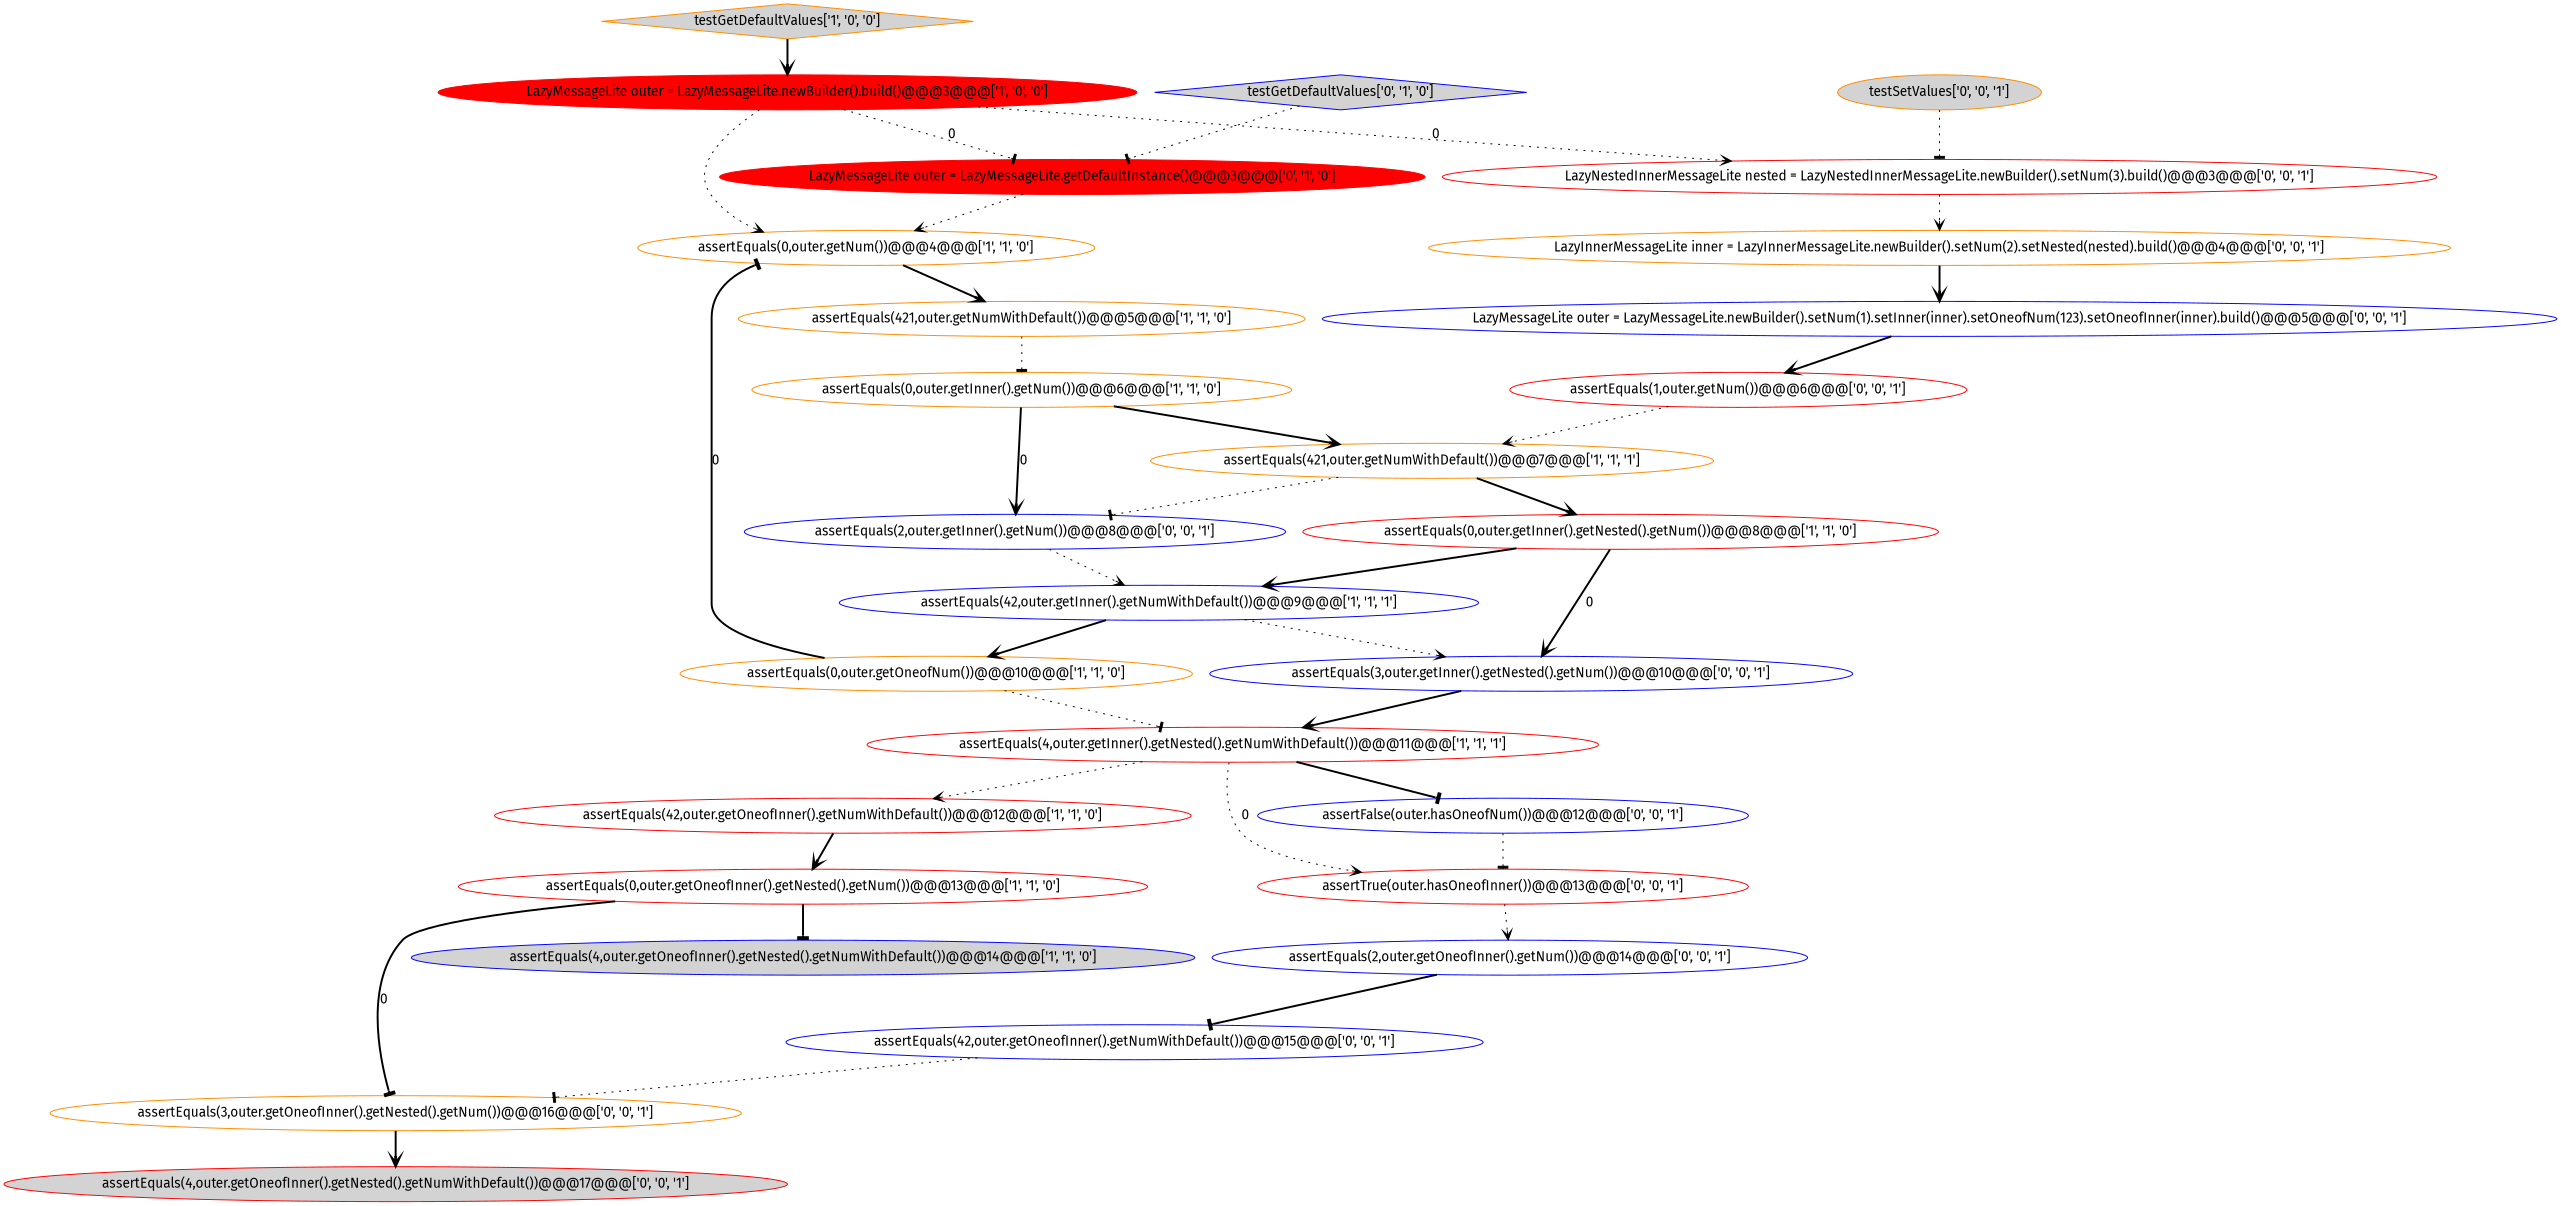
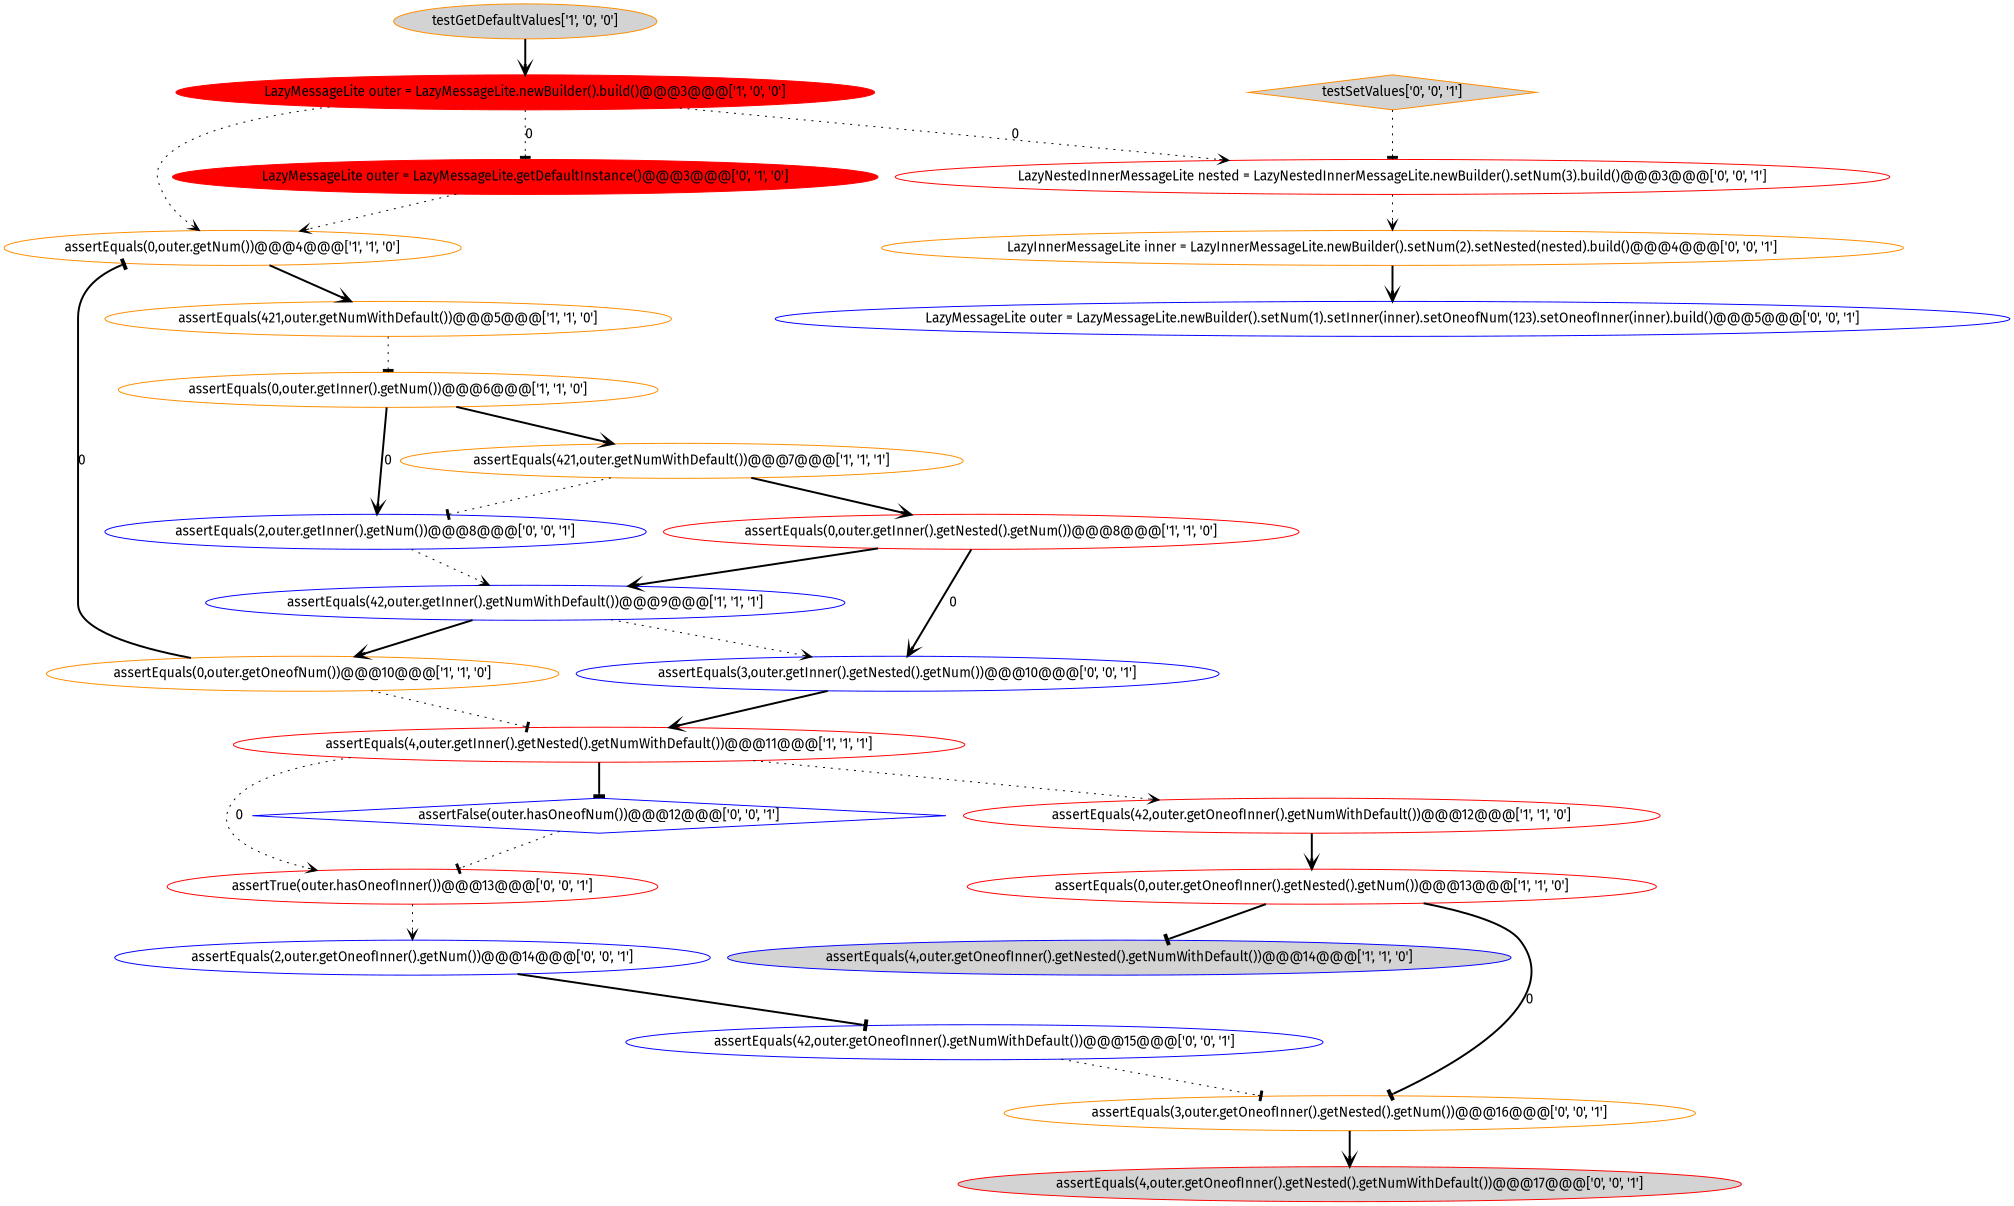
  digraph {
    fontname="Fira Sans"
    node [color=red fillcolor=white fontname="Fira Sans" shape=ellipse style=filled]
    edge [arrowhead=vee fontname="Fira Sans" style=bold]
-   n1 [color=darkorange fillcolor=lightgray label="testGetDefaultValues['1', '0', '0']" shape=diamond]
+   n1 [color=darkorange fillcolor=lightgray label="testGetDefaultValues['1', '0', '0']"]
    n2 [fillcolor=red label="LazyMessageLite outer = LazyMessageLite.newBuilder().build()@@@3@@@['1', '0', '0']"]
    n3 [fillcolor=red label="LazyMessageLite outer = LazyMessageLite.getDefaultInstance()@@@3@@@['0', '1', '0']"]
    n4 [color=darkorange label="assertEquals(0,outer.getNum())@@@4@@@['1', '1', '0']"]
    n5 [label="LazyNestedInnerMessageLite nested = LazyNestedInnerMessageLite.newBuilder().setNum(3).build()@@@3@@@['0', '0', '1']"]
    n6 [color=darkorange label="assertEquals(0,outer.getInner().getNum())@@@6@@@['1', '1', '0']"]
    n7 [color=darkorange label="assertEquals(421,outer.getNumWithDefault())@@@7@@@['1', '1', '1']"]
    n8 [color=blue label="assertEquals(2,outer.getInner().getNum())@@@8@@@['0', '0', '1']"]
    n9 [label="assertEquals(0,outer.getInner().getNested().getNum())@@@8@@@['1', '1', '0']"]
    n10 [color=blue label="assertEquals(42,outer.getInner().getNumWithDefault())@@@9@@@['1', '1', '1']"]
-   n11 [color=blue label="assertFalse(outer.hasOneofNum())@@@12@@@['0', '0', '1']"]
+   n11 [color=blue label="assertFalse(outer.hasOneofNum())@@@12@@@['0', '0', '1']" shape=diamond]
    n12 [label="assertTrue(outer.hasOneofInner())@@@13@@@['0', '0', '1']"]
    n13 [color=blue label="assertEquals(2,outer.getOneofInner().getNum())@@@14@@@['0', '0', '1']"]
    n14 [label="assertEquals(42,outer.getOneofInner().getNumWithDefault())@@@12@@@['1', '1', '0']"]
    n15 [label="assertEquals(0,outer.getOneofInner().getNested().getNum())@@@13@@@['1', '1', '0']"]
    n16 [color=darkorange label="assertEquals(3,outer.getOneofInner().getNested().getNum())@@@16@@@['0', '0', '1']"]
    n17 [color=blue fillcolor=lightgray label="assertEquals(4,outer.getOneofInner().getNested().getNumWithDefault())@@@14@@@['1', '1', '0']"]
    n18 [color=darkorange label="assertEquals(421,outer.getNumWithDefault())@@@5@@@['1', '1', '0']"]
-   n19 [color=blue fillcolor=lightgray label="testGetDefaultValues['0', '1', '0']" shape=diamond]
    n20 [color=blue label="assertEquals(3,outer.getInner().getNested().getNum())@@@10@@@['0', '0', '1']"]
    n21 [label="assertEquals(4,outer.getInner().getNested().getNumWithDefault())@@@11@@@['1', '1', '1']"]
-   n22 [label="assertEquals(1,outer.getNum())@@@6@@@['0', '0', '1']"]
    n23 [color=blue label="assertEquals(42,outer.getOneofInner().getNumWithDefault())@@@15@@@['0', '0', '1']"]
    n24 [fillcolor=lightgray label="assertEquals(4,outer.getOneofInner().getNested().getNumWithDefault())@@@17@@@['0', '0', '1']"]
    n25 [color=darkorange label="assertEquals(0,outer.getOneofNum())@@@10@@@['1', '1', '0']"]
    n26 [color=darkorange label="LazyInnerMessageLite inner = LazyInnerMessageLite.newBuilder().setNum(2).setNested(nested).build()@@@4@@@['0', '0', '1']"]
    n27 [color=blue label="LazyMessageLite outer = LazyMessageLite.newBuilder().setNum(1).setInner(inner).setOneofNum(123).setOneofInner(inner).build()@@@5@@@['0', '0', '1']"]
-   n28 [color=darkorange fillcolor=lightgray label="testSetValues['0', '0', '1']"]
+   n28 [color=darkorange fillcolor=lightgray label="testSetValues['0', '0', '1']" shape=diamond]
    n1 -> n2
    n2 -> n3 [arrowhead=tee label=0 style=dotted]
    n2 -> n4 [style=dotted]
    n2 -> n5 [label=0 style=dotted]
    n3 -> n4 [style=dotted]
    n4 -> n18
    n5 -> n26 [style=dotted]
    n6 -> n7
    n6 -> n8 [label=0]
    n7 -> n8 [arrowhead=tee style=dotted]
    n7 -> n9
    n8 -> n10 [style=dotted]
    n9 -> n10
    n9 -> n20 [label=0]
    n10 -> n20 [style=dotted]
    n10 -> n25
    n11 -> n12 [arrowhead=tee style=dotted]
    n12 -> n13 [style=dotted]
    n13 -> n23 [arrowhead=tee]
    n14 -> n15
    n15 -> n16 [arrowhead=tee label=0]
    n15 -> n17 [arrowhead=tee]
    n16 -> n24
    n18 -> n6 [arrowhead=tee style=dotted]
-   n19 -> n3 [arrowhead=tee style=dotted]
    n20 -> n21
    n21 -> n11 [arrowhead=tee]
    n21 -> n12 [label=0 style=dotted]
    n21 -> n14 [style=dotted]
-   n22 -> n7 [style=dotted]
    n23 -> n16 [arrowhead=tee style=dotted]
    n25 -> n4 [arrowhead=tee label=0]
    n25 -> n21 [arrowhead=tee style=dotted]
    n26 -> n27
-   n27 -> n22
    n28 -> n5 [arrowhead=tee style=dotted]
  }
